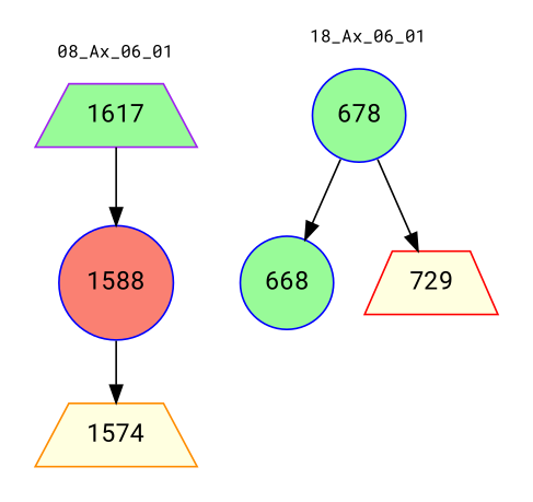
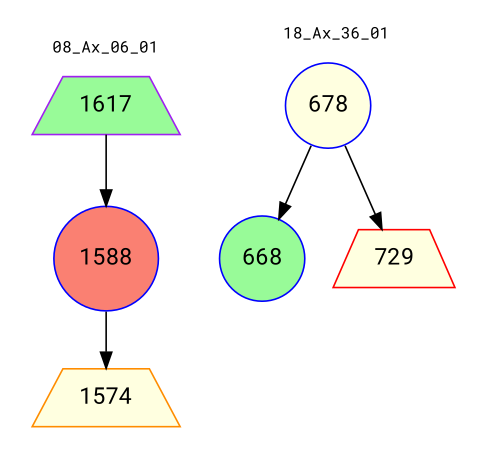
  digraph {
    fontname="Roboto Mono"
    node [color=blue fillcolor=palegreen fontname="Roboto Mono" shape=circle style=filled]
    edge [color=black fontname="Roboto Mono"]
    n1 [fillcolor=salmon label=1588]
    n2 [color=darkorange fillcolor=lightyellow label=1574 shape=trapezium]
    n3 [color=purple label=1617 shape=trapezium]
-   n4 [label=678]
+   n4 [fillcolor=lightyellow label=678]
    n5 [label=668]
    n6 [color=red fillcolor=lightyellow label=729 shape=trapezium]
    subgraph cluster_1 {
      color=white
      fontsize=10
      label="08_Ax_06_01"
      n1
      n2
      n3
    }
    subgraph cluster_2 {
      color=white
      fontsize=10
-     label="18_Ax_06_01"
+     label="18_Ax_36_01"
      n4
      n5
      n6
    }
    n1 -> n2
    n3 -> n1
    n4 -> n5
    n4 -> n6
  }
